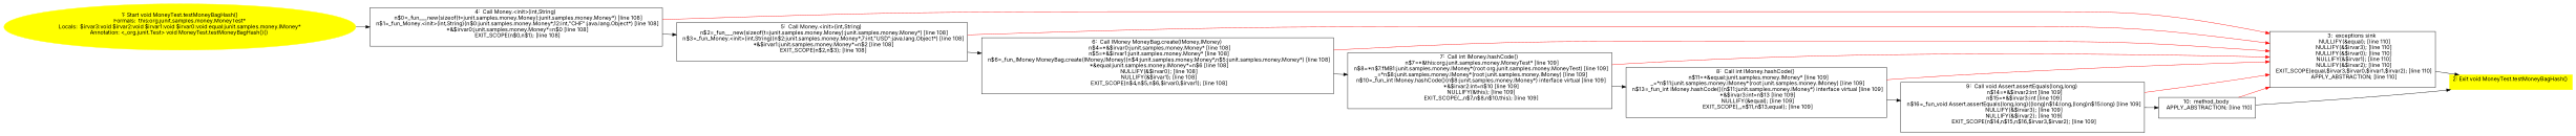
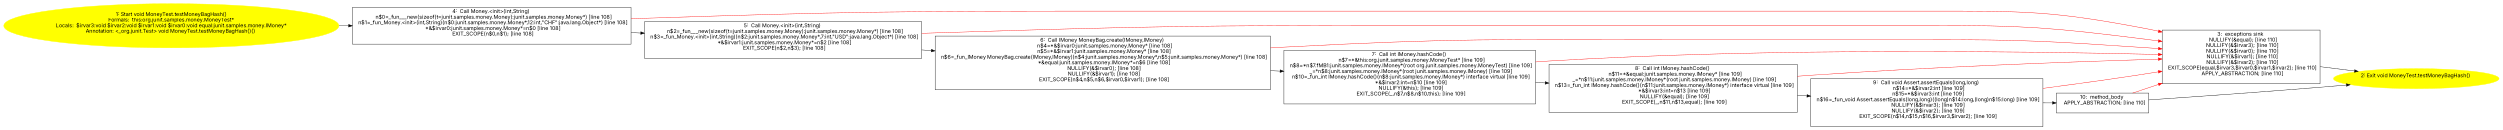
  digraph {
    rankdir=LR
    fontname=Inter
    node [fontname=Inter shape=box]
    edge [fontname=Inter]
    n1 [color=yellow label="1: Start void MoneyTest.testMoneyBagHash()\nFormals:  this:org.junit.samples.money.MoneyTest*\nLocals:  $irvar3:void $irvar2:void $irvar1:void $irvar0:void equal:junit.samples.money.IMoney*\nAnnotation: <_org.junit.Test> void MoneyTest.testMoneyBagHash()() \n  " style=filled shape=""]
    n2 [label="4:  Call Money.<init>(int,String) \n   n$0=_fun___new(sizeof(t=junit.samples.money.Money):junit.samples.money.Money*) [line 108]\n  n$1=_fun_Money.<init>(int,String)(n$0:junit.samples.money.Money*,12:int,\"CHF\":java.lang.Object*) [line 108]\n  *&$irvar0:junit.samples.money.Money*=n$0 [line 108]\n  EXIT_SCOPE(n$0,n$1); [line 108]\n "]
    n3 [label="3:  exceptions sink \n   NULLIFY(&equal); [line 110]\n  NULLIFY(&$irvar3); [line 110]\n  NULLIFY(&$irvar0); [line 110]\n  NULLIFY(&$irvar1); [line 110]\n  NULLIFY(&$irvar2); [line 110]\n  EXIT_SCOPE(equal,$irvar3,$irvar0,$irvar1,$irvar2); [line 110]\n  APPLY_ABSTRACTION; [line 110]\n "]
    n4 [label="5:  Call Money.<init>(int,String) \n   n$2=_fun___new(sizeof(t=junit.samples.money.Money):junit.samples.money.Money*) [line 108]\n  n$3=_fun_Money.<init>(int,String)(n$2:junit.samples.money.Money*,7:int,\"USD\":java.lang.Object*) [line 108]\n  *&$irvar1:junit.samples.money.Money*=n$2 [line 108]\n  EXIT_SCOPE(n$2,n$3); [line 108]\n "]
-   n5 [color=yellow label="2: Exit void MoneyTest.testMoneyBagHash() \n  " style=filled]
+   n5 [color=yellow label="2: Exit void MoneyTest.testMoneyBagHash() \n  " style=filled shape=""]
    n6 [label="6:  Call IMoney MoneyBag.create(IMoney,IMoney) \n   n$4=*&$irvar0:junit.samples.money.Money* [line 108]\n  n$5=*&$irvar1:junit.samples.money.Money* [line 108]\n  n$6=_fun_IMoney MoneyBag.create(IMoney,IMoney)(n$4:junit.samples.money.Money*,n$5:junit.samples.money.Money*) [line 108]\n  *&equal:junit.samples.money.IMoney*=n$6 [line 108]\n  NULLIFY(&$irvar0); [line 108]\n  NULLIFY(&$irvar1); [line 108]\n  EXIT_SCOPE(n$4,n$5,n$6,$irvar0,$irvar1); [line 108]\n "]
    n7 [label="7:  Call int IMoney.hashCode() \n   n$7=*&this:org.junit.samples.money.MoneyTest* [line 109]\n  n$8=*n$7.fMB1:junit.samples.money.IMoney*(root org.junit.samples.money.MoneyTest) [line 109]\n  _=*n$8:junit.samples.money.IMoney*(root junit.samples.money.IMoney) [line 109]\n  n$10=_fun_int IMoney.hashCode()(n$8:junit.samples.money.IMoney*) interface virtual [line 109]\n  *&$irvar2:int=n$10 [line 109]\n  NULLIFY(&this); [line 109]\n  EXIT_SCOPE(_,n$7,n$8,n$10,this); [line 109]\n "]
    n8 [label="8:  Call int IMoney.hashCode() \n   n$11=*&equal:junit.samples.money.IMoney* [line 109]\n  _=*n$11:junit.samples.money.IMoney*(root junit.samples.money.IMoney) [line 109]\n  n$13=_fun_int IMoney.hashCode()(n$11:junit.samples.money.IMoney*) interface virtual [line 109]\n  *&$irvar3:int=n$13 [line 109]\n  NULLIFY(&equal); [line 109]\n  EXIT_SCOPE(_,n$11,n$13,equal); [line 109]\n "]
    n9 [label="9:  Call void Assert.assertEquals(long,long) \n   n$14=*&$irvar2:int [line 109]\n  n$15=*&$irvar3:int [line 109]\n  n$16=_fun_void Assert.assertEquals(long,long)((long)n$14:long,(long)n$15:long) [line 109]\n  NULLIFY(&$irvar3); [line 109]\n  NULLIFY(&$irvar2); [line 109]\n  EXIT_SCOPE(n$14,n$15,n$16,$irvar3,$irvar2); [line 109]\n "]
    n10 [label="10:  method_body \n   APPLY_ABSTRACTION; [line 110]\n "]
    n1 -> n2
    n2 -> n3 [color=red]
    n2 -> n4
    n3 -> n5
    n4 -> n3 [color=red]
    n4 -> n6
    n6 -> n3 [color=red]
    n6 -> n7
    n7 -> n3 [color=red]
    n7 -> n8
    n8 -> n3 [color=red]
    n8 -> n9
    n9 -> n3 [color=red]
    n9 -> n10
    n10 -> n3 [color=red]
    n10 -> n5
  }
